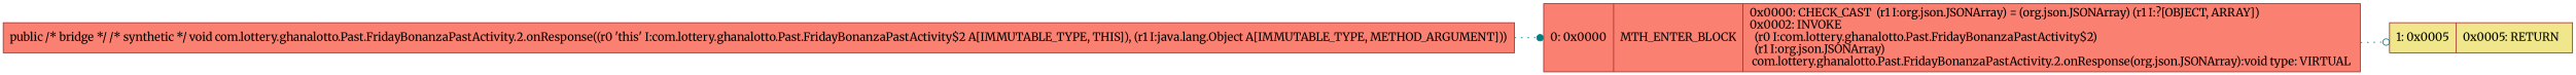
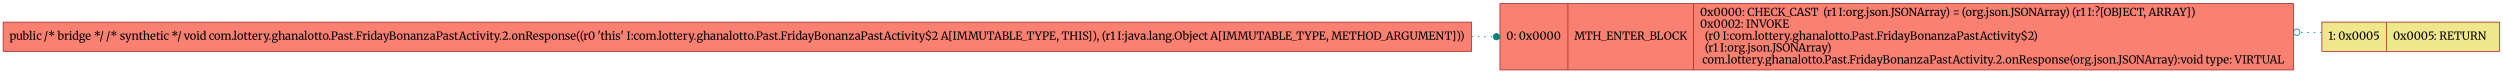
  digraph {
    rankdir=LR
    fontname=Merriweather
    node [shape=record style=filled fillcolor=salmon color=brown fontname=Merriweather]
    edge [color=teal style=dotted fontname=Merriweather]
    n1 [label="{0\:\ 0x0000|MTH_ENTER_BLOCK\l|0x0000: CHECK_CAST  (r1 I:org.json.JSONArray) = (org.json.JSONArray) (r1 I:?[OBJECT, ARRAY]) \l0x0002: INVOKE  \l  (r0 I:com.lottery.ghanalotto.Past.FridayBonanzaPastActivity$2)\l  (r1 I:org.json.JSONArray)\l com.lottery.ghanalotto.Past.FridayBonanzaPastActivity.2.onResponse(org.json.JSONArray):void type: VIRTUAL \l}"]
    n2 [label="{1\:\ 0x0005|0x0005: RETURN   \l}" fillcolor=khaki]
    n3 [label="{public \/* bridge *\/ \/* synthetic *\/ void com.lottery.ghanalotto.Past.FridayBonanzaPastActivity.2.onResponse((r0 'this' I:com.lottery.ghanalotto.Past.FridayBonanzaPastActivity$2 A[IMMUTABLE_TYPE, THIS]), (r1 I:java.lang.Object A[IMMUTABLE_TYPE, METHOD_ARGUMENT])) }"]
-   n1 -> n2 [arrowhead=odot]
+   n2 -> n1 [arrowhead=odot]
    n3 -> n1 [arrowhead=dot]
  }
